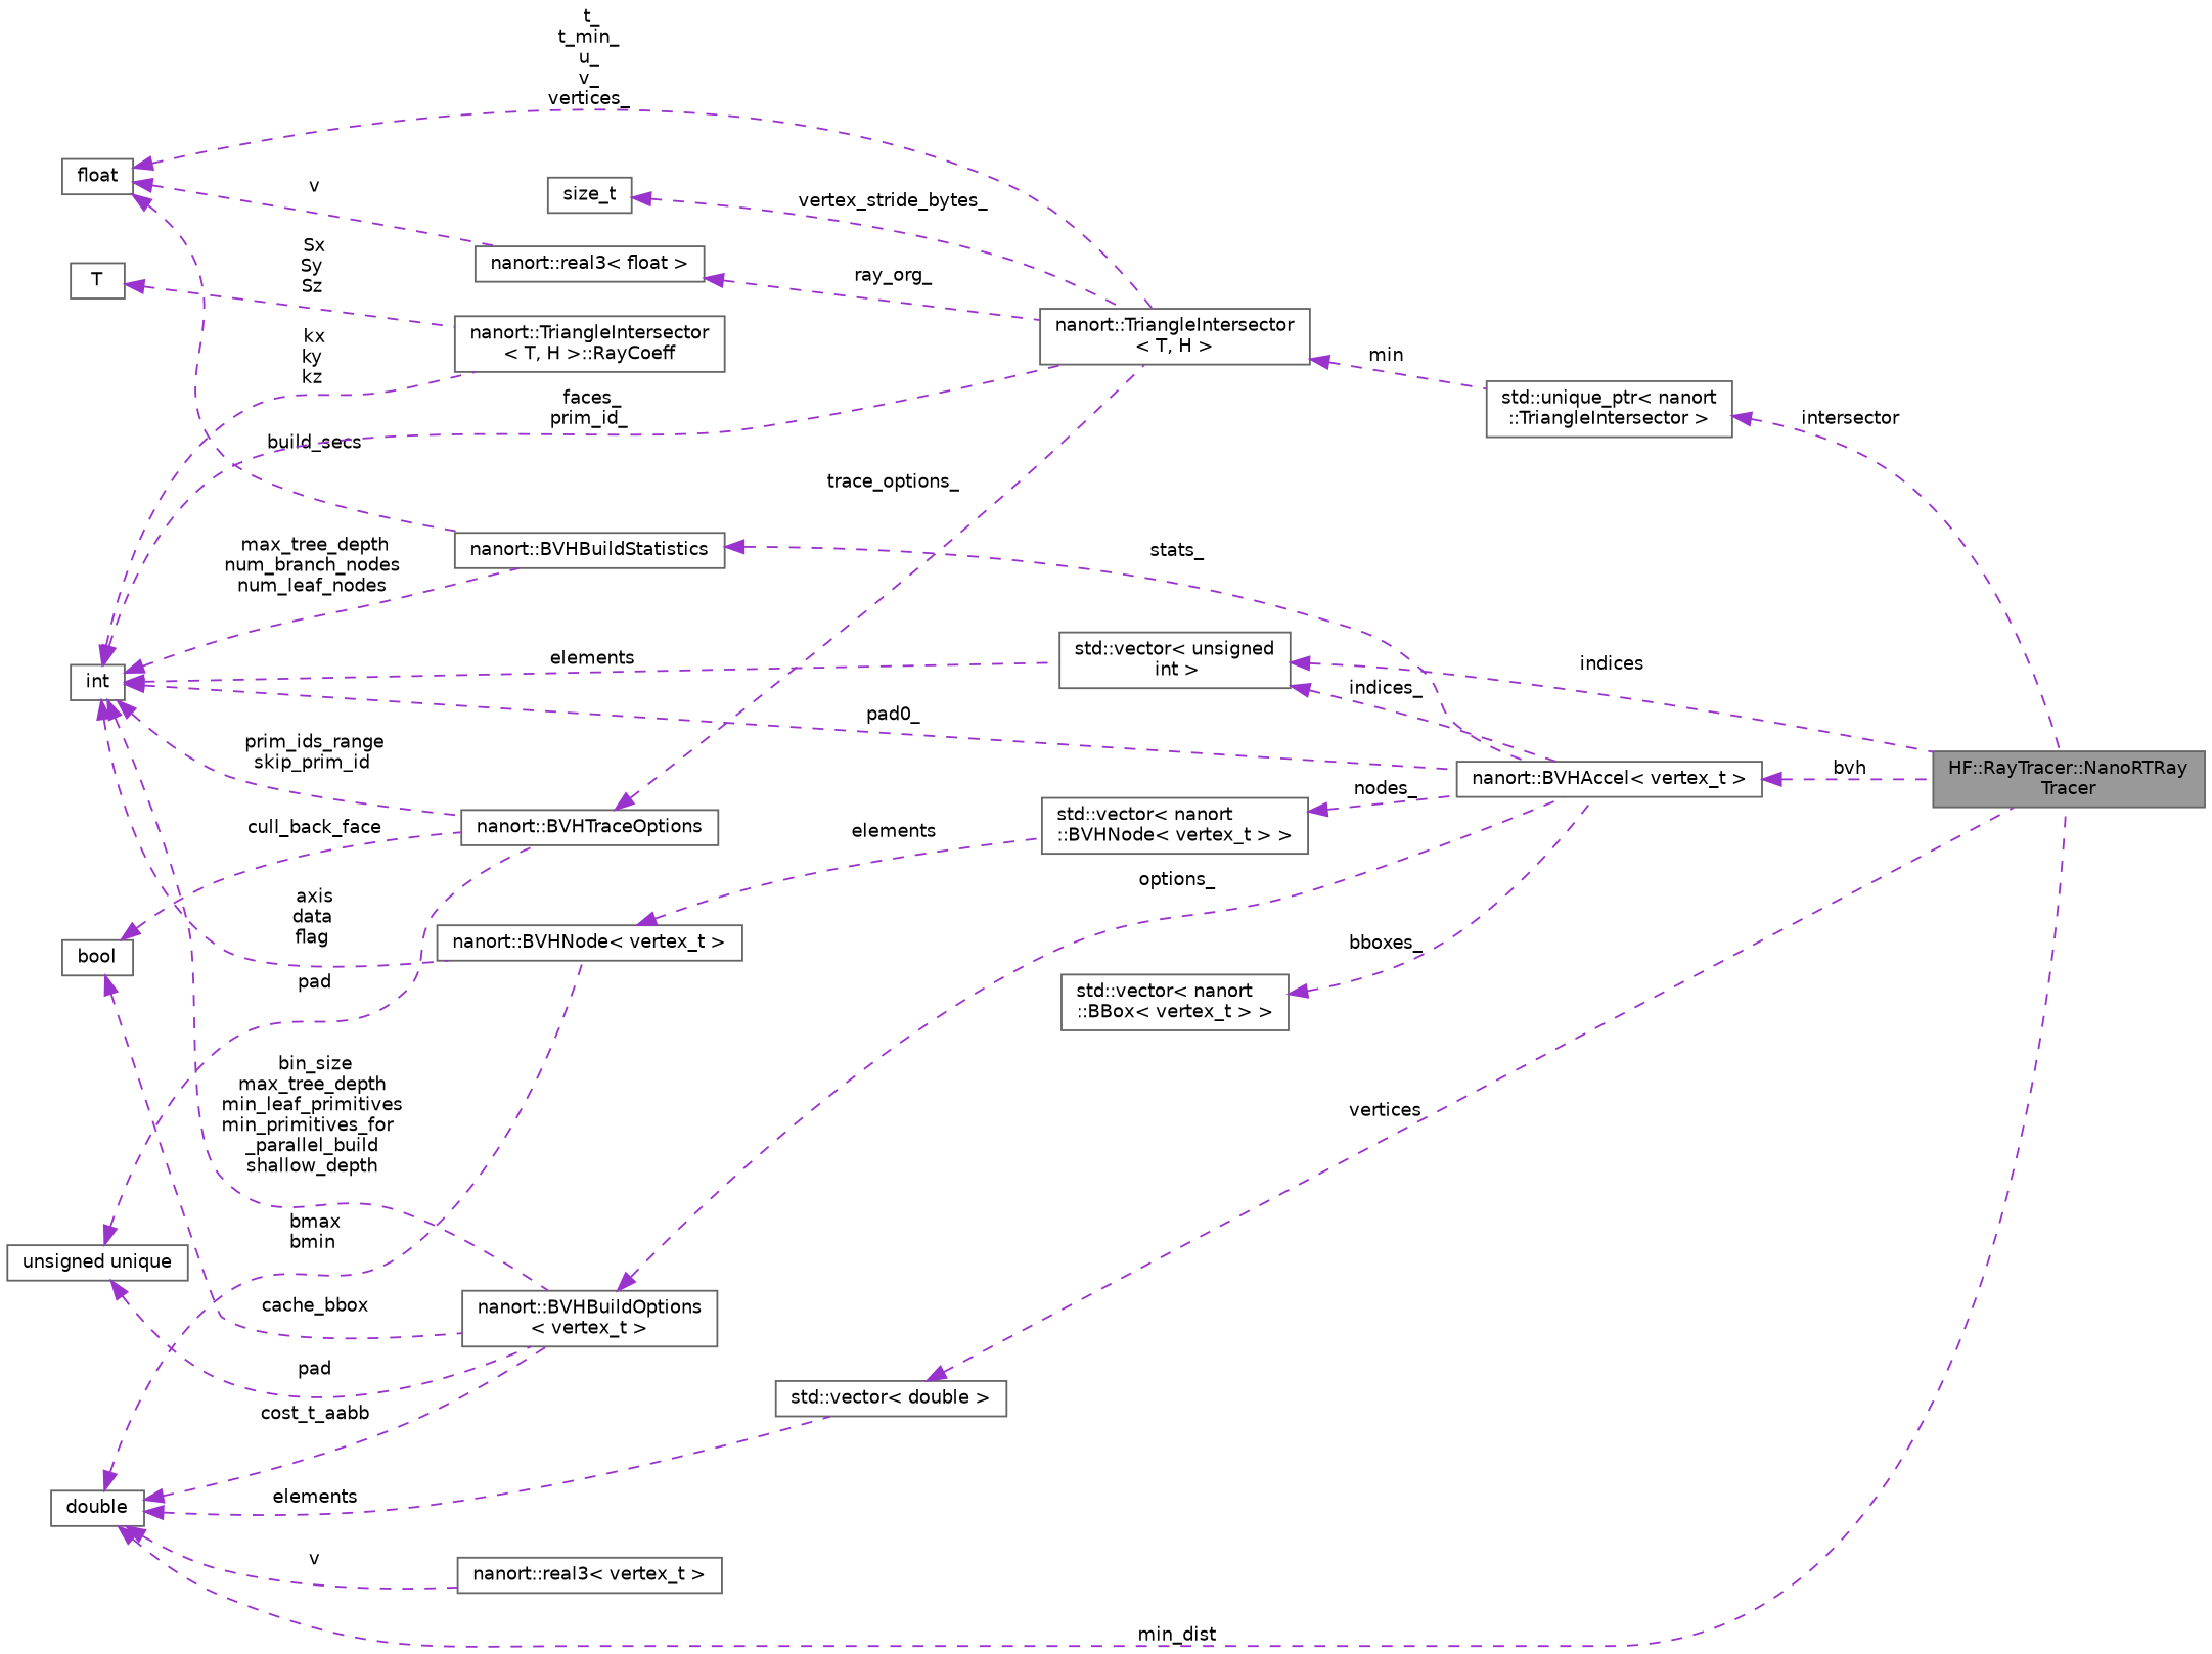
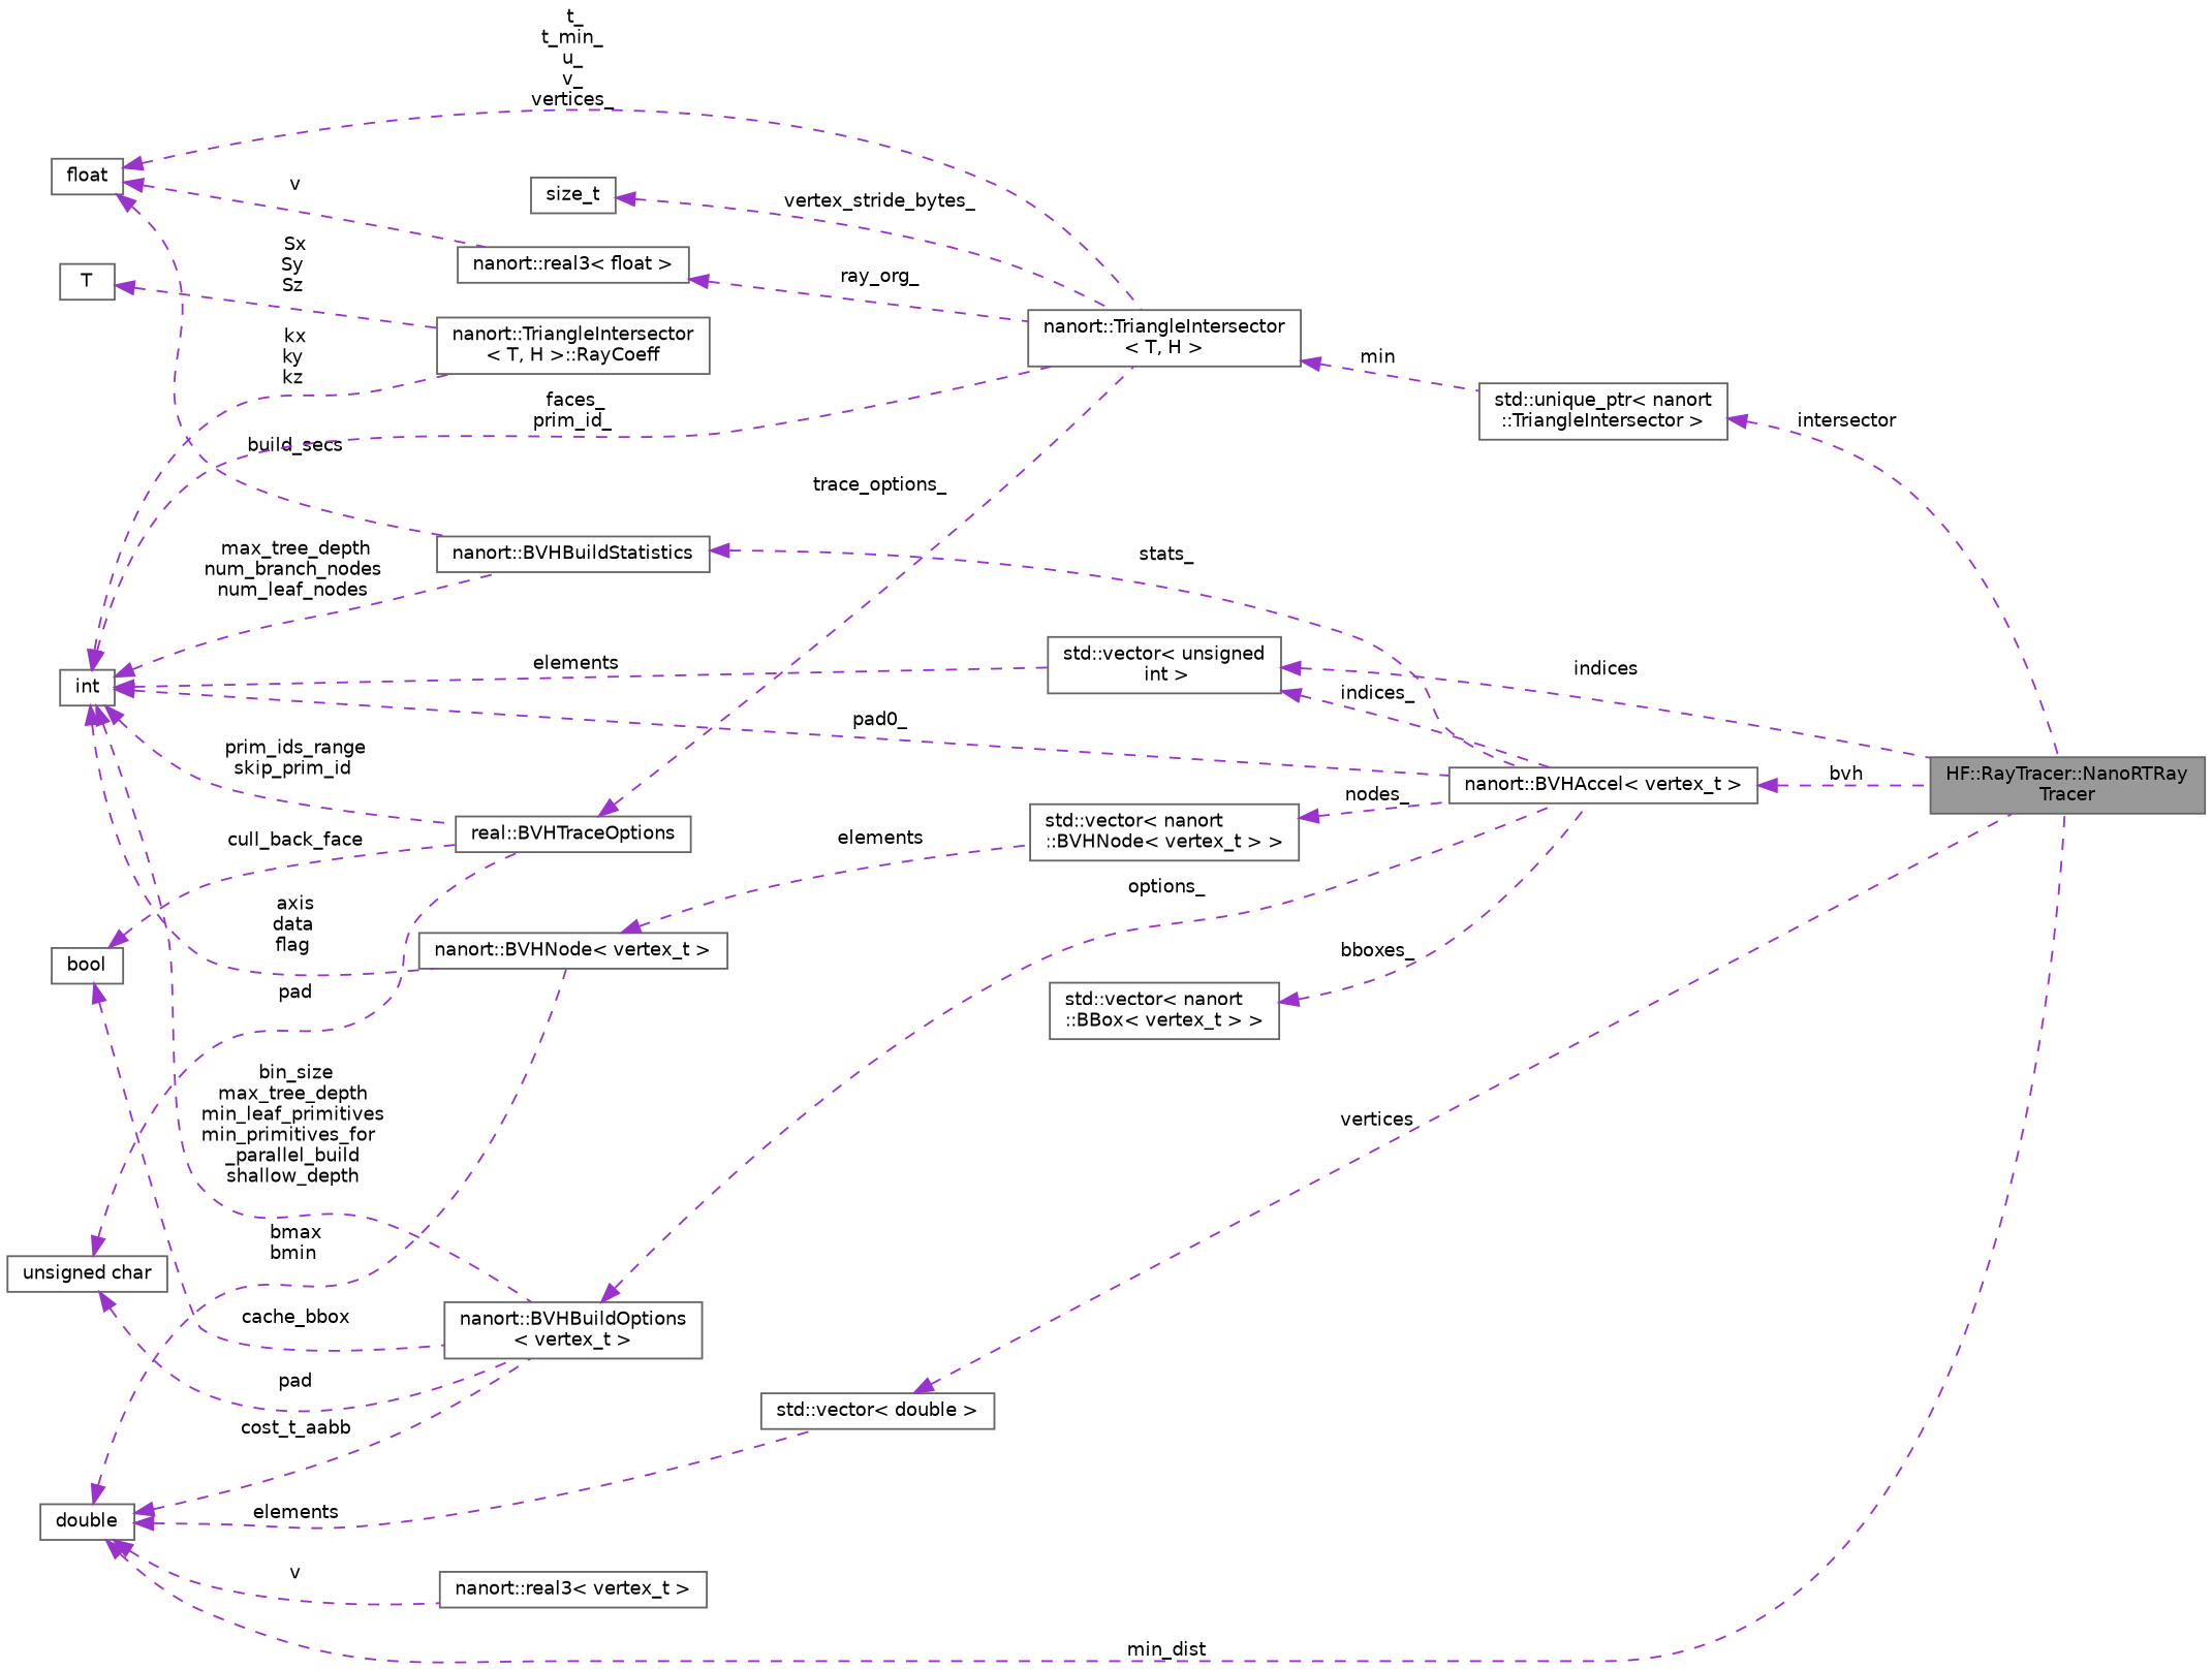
  digraph {
    rankdir=LR
    node [color=gray40 fillcolor=white fontname=Helvetica fontsize=10 shape=box style=filled]
    edge [color=darkorchid3 dir=back fontname=Helvetica fontsize=10 labelfontname=Helvetica labelfontsize=10 style=dashed]
    n1 [fillcolor=grey60 fontcolor=black height=0.2 label="HF::RayTracer::NanoRTRay\lTracer" width=0.4]
    n2 [height=0.2 label="std::unique_ptr\< nanort\l::TriangleIntersector \>" width=0.4]
    n3 [height=0.2 label="nanort::TriangleIntersector\l\< T, H \>" width=0.4]
    n4 [height=0.2 label=float width=0.4]
    n5 [height=0.2 label="nanort::real3\< float \>" width=0.4]
    n6 [height=0.2 label="nanort::BVHBuildStatistics" width=0.4]
    n7 [height=0.2 label="nanort::BVHAccel\< vertex_t \>" width=0.4]
    n8 [height=0.2 label=int width=0.4]
    n9 [height=0.2 label="nanort::TriangleIntersector\l\< T, H \>::RayCoeff" width=0.4]
-   n10 [height=0.2 label="nanort::BVHTraceOptions" width=0.4]
+   n10 [height=0.2 label="real::BVHTraceOptions" width=0.4]
    n11 [height=0.2 label="nanort::BVHNode\< vertex_t \>" width=0.4]
    n12 [height=0.2 label="std::vector\< unsigned\l int \>" width=0.4]
    n13 [height=0.2 label="nanort::BVHBuildOptions\l\< vertex_t \>" width=0.4]
    n14 [height=0.2 label="std::vector\< nanort\l::BVHNode\< vertex_t \> \>" width=0.4]
    n15 [height=0.2 label=size_t width=0.4]
    n16 [height=0.2 label=T width=0.4]
    n17 [height=0.2 label=bool width=0.4]
-   n18 [height=0.2 label="unsigned unique" width=0.4]
+   n18 [height=0.2 label="unsigned char" width=0.4]
    n19 [height=0.2 label=double width=0.4]
    n20 [height=0.2 label="nanort::real3\< vertex_t \>" width=0.4]
    n21 [height=0.2 label="std::vector\< double \>" width=0.4]
    n22 [height=0.2 label="std::vector\< nanort\l::BBox\< vertex_t \> \>" width=0.4]
    n2 -> n1 [label=" intersector"]
    n3 -> n2 [label=" min"]
    n4 -> n3 [label=" t_\nt_min_\nu_\nv_\nvertices_"]
    n4 -> n5 [label=" v"]
    n4 -> n6 [label=" build_secs"]
    n5 -> n3 [label=" ray_org_"]
    n6 -> n7 [label=" stats_"]
    n7 -> n1 [label=" bvh"]
    n8 -> n3 [label=" faces_\nprim_id_"]
    n8 -> n6 [label=" max_tree_depth\nnum_branch_nodes\nnum_leaf_nodes"]
    n8 -> n7 [label=" pad0_"]
    n8 -> n9 [label=" kx\nky\nkz"]
    n8 -> n10 [label=" prim_ids_range\nskip_prim_id"]
    n8 -> n11 [label=" axis\ndata\nflag"]
    n8 -> n12 [label=" elements"]
    n8 -> n13 [label=" bin_size\nmax_tree_depth\nmin_leaf_primitives\nmin_primitives_for\l_parallel_build\nshallow_depth"]
    n10 -> n3 [label=" trace_options_"]
    n11 -> n14 [label=" elements"]
    n12 -> n1 [label=" indices"]
    n12 -> n7 [label=" indices_"]
    n13 -> n7 [label=" options_"]
    n14 -> n7 [label=" nodes_"]
    n15 -> n3 [label=" vertex_stride_bytes_"]
    n16 -> n9 [label=" Sx\nSy\nSz"]
    n17 -> n10 [label=" cull_back_face"]
    n17 -> n13 [label=" cache_bbox"]
    n18 -> n10 [label=" pad"]
    n18 -> n13 [label=" pad"]
    n19 -> n1 [label=" min_dist"]
    n19 -> n11 [label=" bmax\nbmin"]
    n19 -> n13 [label=" cost_t_aabb"]
    n19 -> n20 [label=" v"]
    n19 -> n21 [label=" elements"]
    n21 -> n1 [label=" vertices"]
    n22 -> n7 [label=" bboxes_"]
  }
